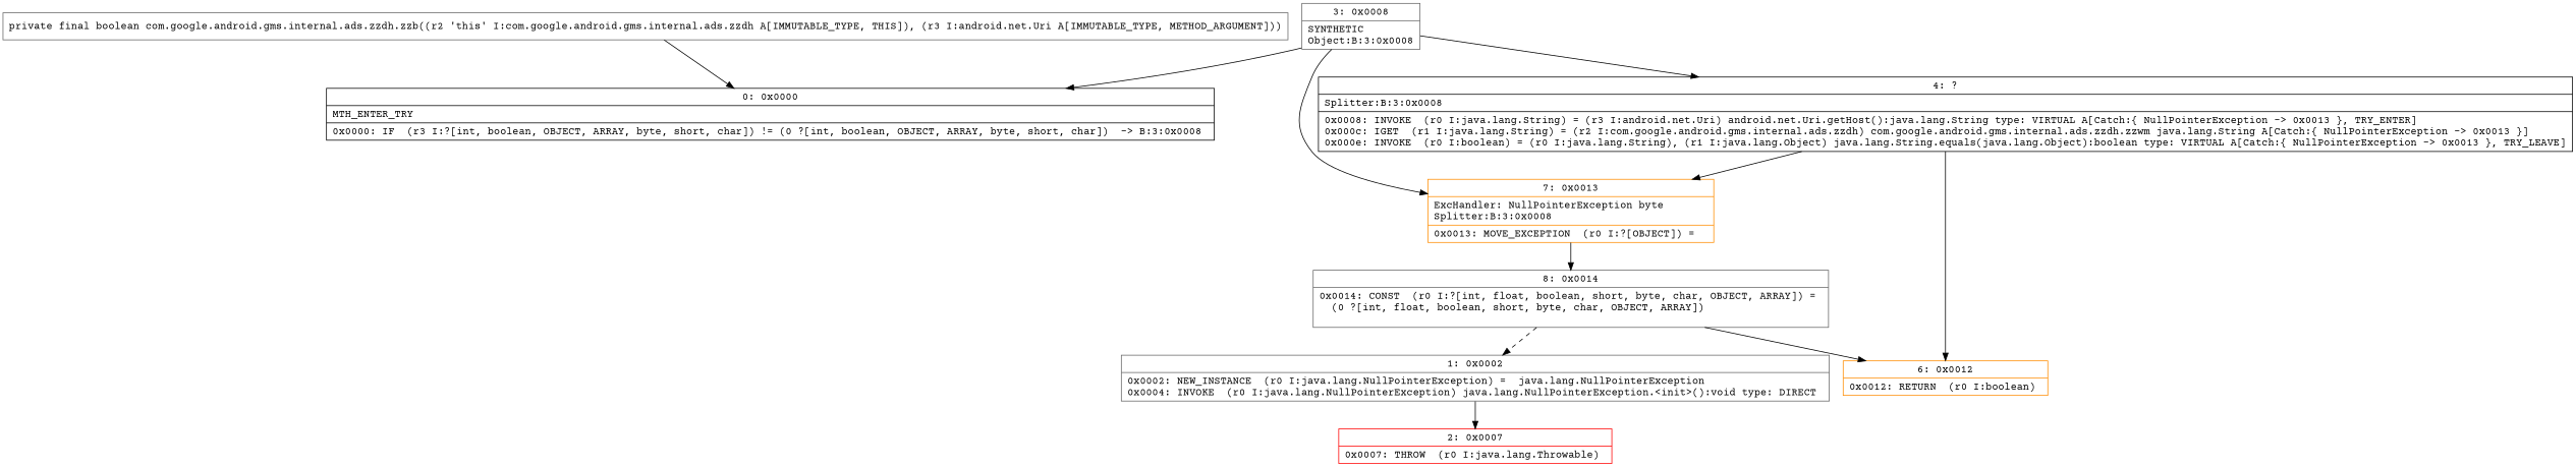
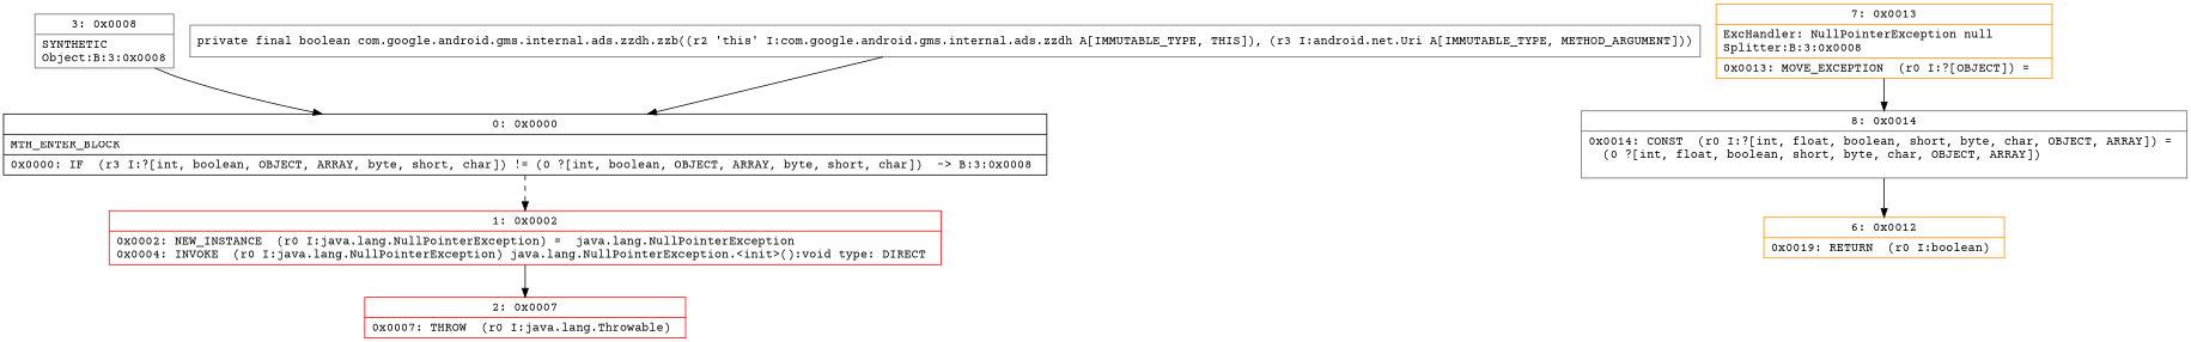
  digraph {
    fontname="Courier Prime"
    node [color=gray40 fontname="Courier Prime" shape=record]
    edge [fontname="Courier Prime"]
-   n1 [color=black label="{0\:\ 0x0000|MTH_ENTER_TRY\l|0x0000: IF  (r3 I:?[int, boolean, OBJECT, ARRAY, byte, short, char]) != (0 ?[int, boolean, OBJECT, ARRAY, byte, short, char])  \-\> B:3:0x0008 \l}"]
-   n2 [label="{1\:\ 0x0002|0x0002: NEW_INSTANCE  (r0 I:java.lang.NullPointerException) =  java.lang.NullPointerException \l0x0004: INVOKE  (r0 I:java.lang.NullPointerException) java.lang.NullPointerException.\<init\>():void type: DIRECT \l}"]
+   n1 [color=black label="{0\:\ 0x0000|MTH_ENTER_BLOCK\l|0x0000: IF  (r3 I:?[int, boolean, OBJECT, ARRAY, byte, short, char]) != (0 ?[int, boolean, OBJECT, ARRAY, byte, short, char])  \-\> B:3:0x0008 \l}"]
+   n2 [color=red label="{1\:\ 0x0002|0x0002: NEW_INSTANCE  (r0 I:java.lang.NullPointerException) =  java.lang.NullPointerException \l0x0004: INVOKE  (r0 I:java.lang.NullPointerException) java.lang.NullPointerException.\<init\>():void type: DIRECT \l}"]
    n3 [color=red label="{2\:\ 0x0007|0x0007: THROW  (r0 I:java.lang.Throwable) \l}"]
    n4 [label="{3\:\ 0x0008|SYNTHETIC\lObject:B:3:0x0008\l}"]
-   n5 [color=black label="{4\:\ ?|Splitter:B:3:0x0008\l|0x0008: INVOKE  (r0 I:java.lang.String) = (r3 I:android.net.Uri) android.net.Uri.getHost():java.lang.String type: VIRTUAL A[Catch:\{ NullPointerException \-\> 0x0013 \}, TRY_ENTER]\l0x000c: IGET  (r1 I:java.lang.String) = (r2 I:com.google.android.gms.internal.ads.zzdh) com.google.android.gms.internal.ads.zzdh.zzwm java.lang.String A[Catch:\{ NullPointerException \-\> 0x0013 \}]\l0x000e: INVOKE  (r0 I:boolean) = (r0 I:java.lang.String), (r1 I:java.lang.Object) java.lang.String.equals(java.lang.Object):boolean type: VIRTUAL A[Catch:\{ NullPointerException \-\> 0x0013 \}, TRY_LEAVE]\l}"]
-   n6 [color=darkorange label="{7\:\ 0x0013|ExcHandler: NullPointerException byte\lSplitter:B:3:0x0008\l|0x0013: MOVE_EXCEPTION  (r0 I:?[OBJECT]) =  \l}"]
-   n7 [color=darkorange label="{6\:\ 0x0012|0x0012: RETURN  (r0 I:boolean) \l}"]
+   n6 [color=darkorange label="{7\:\ 0x0013|ExcHandler: NullPointerException null\lSplitter:B:3:0x0008\l|0x0013: MOVE_EXCEPTION  (r0 I:?[OBJECT]) =  \l}"]
+   n7 [color=darkorange label="{6\:\ 0x0012|0x0019: RETURN  (r0 I:boolean) \l}"]
    n8 [label="{8\:\ 0x0014|0x0014: CONST  (r0 I:?[int, float, boolean, short, byte, char, OBJECT, ARRAY]) = \l  (0 ?[int, float, boolean, short, byte, char, OBJECT, ARRAY])\l \l}"]
    n9 [label="{private final boolean com.google.android.gms.internal.ads.zzdh.zzb((r2 'this' I:com.google.android.gms.internal.ads.zzdh A[IMMUTABLE_TYPE, THIS]), (r3 I:android.net.Uri A[IMMUTABLE_TYPE, METHOD_ARGUMENT])) }"]
-   n8 -> n2 [style=dashed]
+   n1 -> n2 [style=dashed]
    n2 -> n3
    n4 -> n1
-   n4 -> n5
-   n4 -> n6
-   n5 -> n6
-   n5 -> n7
    n6 -> n8
    n8 -> n7
    n9 -> n1
  }
